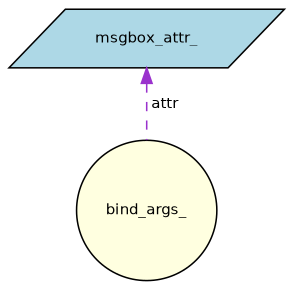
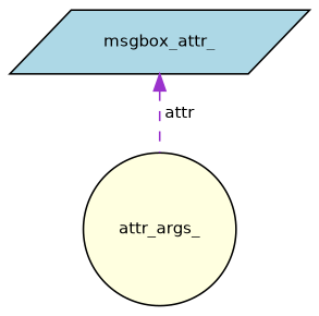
  digraph {
    node [color=black fontname=Helvetica fontsize=10 style=filled]
-   n1 [fillcolor=lightyellow fontcolor=black height=0.2 label=bind_args_ shape=circle width=0.4]
+   n1 [fillcolor=lightyellow fontcolor=black height=0.2 label=attr_args_ shape=circle width=0.4]
    n2 [fillcolor=lightblue height=0.2 label=msgbox_attr_ shape=parallelogram width=0.4]
    n2 -> n1 [color=darkorchid3 dir=back fontname=Helvetica fontsize=10 label=" attr" labelfontname=Helvetica labelfontsize=10 style=dashed]
  }
